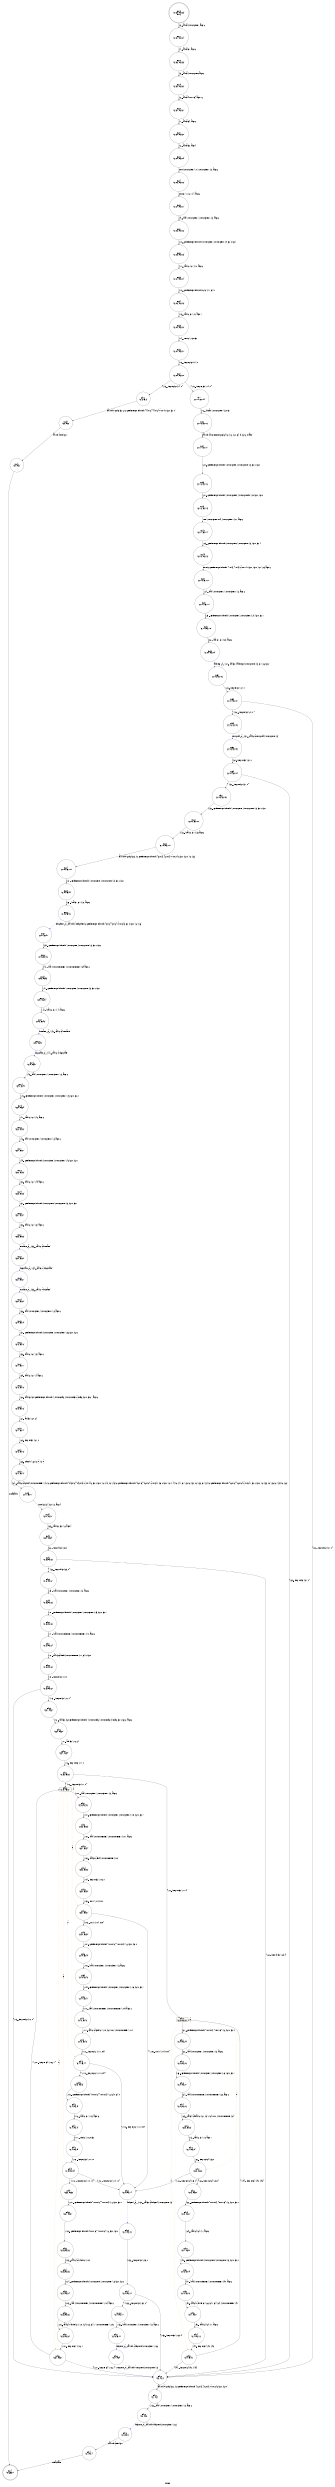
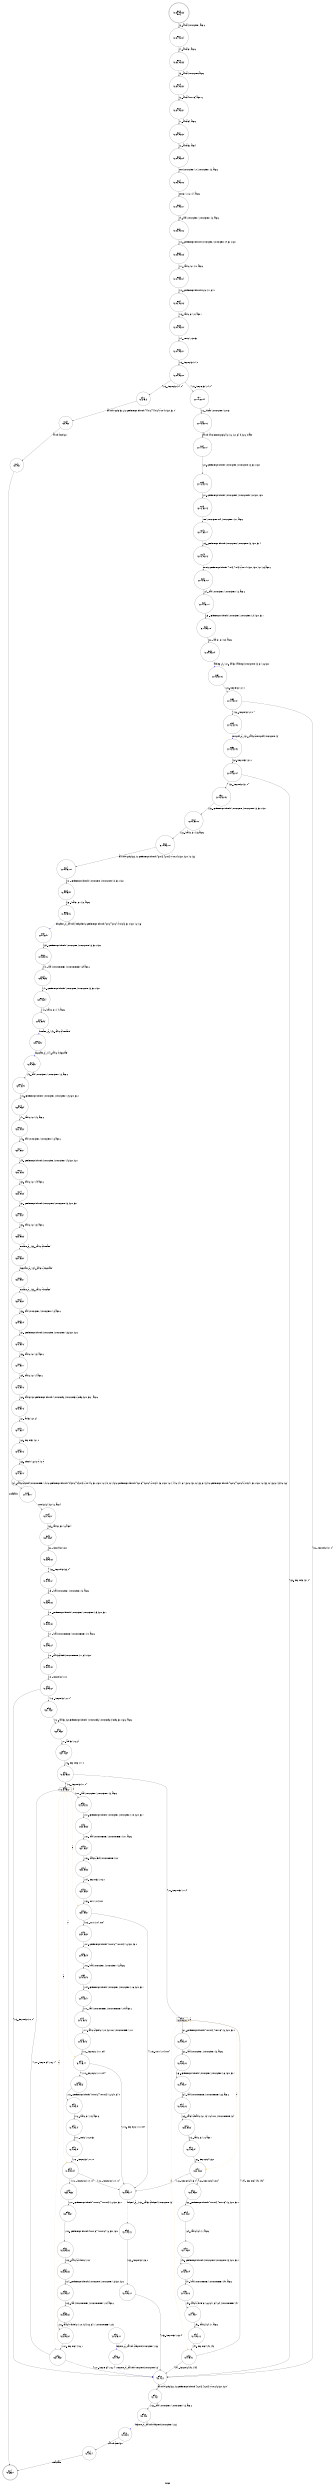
  digraph {
    label=bounce
    node [shape=circle]
    n1 [label="N814\n(rp:0, ep:0)\nexit" shape=doublecircle]
    n2 [label="N815\n(rp:135, ep:135)\nentry" shape=doublecircle]
    n3 [label="N817\n(rp:134, ep:134)"]
    n4 [label="N818\n(rp:133, ep:133)"]
    n5 [label="N819\n(rp:132, ep:132)"]
    n6 [label="N820\n(rp:131, ep:131)"]
    n7 [label="N821\n(rp:130, ep:130)"]
    n8 [label="N822\n(rp:129, ep:129)"]
    n9 [label="N824\n(rp:128, ep:128)"]
    n10 [label="N830\n(rp:127, ep:127)"]
    n11 [label="N831\n(rp:126, ep:126)"]
    n12 [label="N832\n(rp:125, ep:125)"]
    n13 [label="N833\n(rp:124, ep:124)"]
    n14 [label="N834\n(rp:123, ep:123)"]
    n15 [label="N835\n(rp:122, ep:122)"]
    n16 [label="N836\n(rp:121, ep:121)"]
    n17 [label="N837\n(rp:120, ep:120)"]
    n18 [label="N976\n(rp:3, ep:3)"]
    n19 [label="N977\n(rp:119, ep:119)"]
    n20 [label="N839\n(rp:2, ep:2)"]
    n21 [label="N842\n(rp:118, ep:118)"]
    n22 [label="N840\n(rp:1, ep:1)"]
    n23 [label="N844\n(rp:117, ep:117)"]
    n24 [label="N845\n(rp:116, ep:116)"]
    n25 [label="N846\n(rp:115, ep:115)"]
    n26 [label="N848\n(rp:114, ep:114)"]
    n27 [label="N849\n(rp:113, ep:113)"]
    n28 [label="N850\n(rp:112, ep:112)"]
    n29 [label="N851\n(rp:111, ep:111)"]
    n30 [label="N852\n(rp:110, ep:110)"]
    n31 [label="N853\n(rp:109, ep:109)"]
    n32 [label="N854\n(rp:108, ep:108)"]
    n33 [label="N855\n(rp:107, ep:107)"]
    n34 [label="N979\n(rp:106, ep:106)"]
    n35 [label="N970\n(rp:8, ep:8)"]
    n36 [label="N858\n(rp:105, ep:105)"]
    n37 [label="N971\n(rp:7, ep:7)"]
    n38 [label="N859\n(rp:104, ep:104)"]
    n39 [label="N972\n(rp:6, ep:6)"]
    n40 [label="N981\n(rp:103, ep:103)"]
    n41 [label="N862\n(rp:102, ep:102)"]
    n42 [label="N863\n(rp:101, ep:101)"]
    n43 [label="N864\n(rp:100, ep:100)"]
    n44 [label="N865\n(rp:99, ep:99)"]
    n45 [label="N866\n(rp:98, ep:98)"]
    n46 [label="N867\n(rp:97, ep:97)"]
    n47 [label="N868\n(rp:96, ep:96)"]
    n48 [label="N869\n(rp:95, ep:95)"]
    n49 [label="N870\n(rp:94, ep:94)"]
    n50 [label="N871\n(rp:93, ep:93)"]
    n51 [label="N872\n(rp:92, ep:92)"]
    n52 [label="N873\n(rp:91, ep:91)"]
    n53 [label="N874\n(rp:90, ep:90)"]
    n54 [label="N875\n(rp:89, ep:89)"]
    n55 [label="N876\n(rp:88, ep:88)"]
    n56 [label="N877\n(rp:87, ep:87)"]
    n57 [label="N878\n(rp:86, ep:86)"]
    n58 [label="N879\n(rp:85, ep:85)"]
    n59 [label="N880\n(rp:84, ep:84)"]
    n60 [label="N881\n(rp:83, ep:83)"]
    n61 [label="N882\n(rp:82, ep:82)"]
    n62 [label="N883\n(rp:81, ep:81)"]
    n63 [label="N884\n(rp:80, ep:80)"]
    n64 [label="N885\n(rp:79, ep:79)"]
    n65 [label="N886\n(rp:78, ep:78)"]
    n66 [label="N887\n(rp:77, ep:77)"]
    n67 [label="N888\n(rp:76, ep:76)"]
    n68 [label="N889\n(rp:75, ep:75)"]
    n69 [label="N890\n(rp:74, ep:74)"]
    n70 [label="N891\n(rp:73, ep:73)"]
    n71 [label="N892\n(rp:72, ep:72)"]
    n72 [label="N893\n(rp:71, ep:71)"]
    n73 [label="N894\n(rp:70, ep:70)"]
    n74 [label="N895\n(rp:69, ep:69)"]
    n75 [label="N896\n(rp:68, ep:68)"]
    n76 [label="N983\n(rp:67, ep:67)"]
    n77 [label="N899\n(rp:66, ep:66)"]
    n78 [label="N900\n(rp:65, ep:65)"]
    n79 [label="N901\n(rp:64, ep:64)"]
    n80 [label="N902\n(rp:63, ep:63)"]
    n81 [label="N903\n(rp:62, ep:62)"]
    n82 [label="N985\n(rp:61, ep:61)"]
    n83 [label="N906\n(rp:60, ep:60)"]
    n84 [label="N907\n(rp:59, ep:59)"]
    n85 [label="N908\n(rp:58, ep:58)"]
    n86 [label="N910\n(rp:30, ep:30)" shape=box]
    n87 [label="N930\n(rp:57, ep:57)" shape=box]
    n88 [label="N911\n(rp:29, ep:29)"]
    n89 [label="N917\n(rp:23, ep:23)"]
    n90 [label="N925\n(rp:9, ep:15)"]
    n91 [label="N931\n(rp:56, ep:56)"]
    n92 [label="N949\n(rp:39, ep:39)"]
    n93 [label="N936\n(rp:51, ep:51)"]
    n94 [label="N958\n(rp:31, ep:31)"]
    n95 [label="N943\n(rp:44, ep:44)"]
    n96 [label="N912\n(rp:28, ep:28)"]
    n97 [label="N988\n(rp:16, ep:22)"]
    n98 [label="N962\n(rp:22, ep:14)"]
    n99 [label="N932\n(rp:55, ep:55)"]
    n100 [label="N997\n(rp:38, ep:38)"]
    n101 [label="N992\n(rp:50, ep:50)"]
    n102 [label="N995\n(rp:43, ep:43)"]
    n103 [label="N913\n(rp:27, ep:27)"]
    n104 [label="N919\n(rp:15, ep:21)"]
    n105 [label="N963\n(rp:21, ep:13)"]
    n106 [label="N914\n(rp:26, ep:26)"]
    n107 [label="N915\n(rp:25, ep:25)"]
    n108 [label="N916\n(rp:24, ep:24)"]
    n109 [label="N920\n(rp:14, ep:20)"]
    n110 [label="N964\n(rp:20, ep:12)"]
    n111 [label="N921\n(rp:13, ep:19)"]
    n112 [label="N922\n(rp:12, ep:18)"]
    n113 [label="N923\n(rp:11, ep:17)"]
    n114 [label="N924\n(rp:10, ep:16)"]
    n115 [label="N933\n(rp:54, ep:54)"]
    n116 [label="N952\n(rp:37, ep:37)"]
    n117 [label="N938\n(rp:49, ep:49)"]
    n118 [label="N946\n(rp:42, ep:42)"]
    n119 [label="N934\n(rp:53, ep:53)"]
    n120 [label="N935\n(rp:52, ep:52)"]
    n121 [label="N939\n(rp:48, ep:48)"]
    n122 [label="N940\n(rp:47, ep:47)"]
    n123 [label="N941\n(rp:46, ep:46)"]
    n124 [label="N942\n(rp:45, ep:45)"]
    n125 [label="N947\n(rp:41, ep:41)"]
    n126 [label="N948\n(rp:40, ep:40)"]
    n127 [label="N953\n(rp:36, ep:36)"]
    n128 [label="N954\n(rp:35, ep:35)"]
    n129 [label="N955\n(rp:34, ep:34)"]
    n130 [label="N956\n(rp:33, ep:33)"]
    n131 [label="N957\n(rp:32, ep:32)"]
-   n132 [label="N1001\n(rp:19, ep:11)"]
    n133 [label="N967\n(rp:18, ep:10)"]
    n134 [label="N968\n(rp:17, ep:9)"]
    n135 [label="N973\n(rp:5, ep:5)"]
    n136 [label="N974\n(rp:4, ep:4)"]
    n2 -> n3 [label="%3 = alloca %struct.qitem*, align 8"]
    n3 -> n4 [label="%4 = alloca i8*, align 8"]
    n4 -> n5 [label="%5 = alloca %struct.queue, align 8"]
    n5 -> n6 [label="%6 = alloca [1000 x i8], align 16"]
    n6 -> n7 [label="%7 = alloca i64, align 8"]
    n7 -> n8 [label="%8 = alloca i32, align 4"]
    n8 -> n9 [label="store %struct.qitem* %0, %struct.qitem** %3, align 8"]
    n9 -> n10 [label="store i8* %1, i8** %4, align 8"]
    n10 -> n11 [label="%9 = load %struct.qitem*, %struct.qitem** %3, align 8"]
    n11 -> n12 [label="%10 = getelementptr inbounds %struct.qitem, %struct.qitem* %9, i32 0, i32 1"]
    n12 -> n13 [label="%11 = load i8*, i8** %10, align 8"]
    n13 -> n14 [label="%12 = getelementptr inbounds i8, i8* %11, i64 0"]
    n14 -> n15 [label="%13 = load i8, i8* %12, align 1"]
    n15 -> n16 [label="%14 = sext i8 %13 to i32"]
    n16 -> n17 [label="%15 = icmp eq i32 %14, 0"]
    n17 -> n18 [label="[%15 = icmp eq i32 %14, 0]"]
    n17 -> n19 [label="[!(%15 = icmp eq i32 %14, 0)]"]
    n18 -> n20 [label="call void @syslog(i32 6, i8* getelementptr inbounds ([44 x i8], [44 x i8]* @.str.40, i32 0, i32 0))"]
    n19 -> n21 [label="%18 = bitcast %struct.queue* %5 to i8*"]
    n20 -> n22 [label="call void @exit(i32 1)"]
    n21 -> n23 [label="call void @llvm.memset.p0i8.i64(i8* %18, i8 0, i64 40, i32 8, i1 false)"]
    n22 -> n1 [label=unreachable]
    n23 -> n24 [label="%20 = getelementptr inbounds %struct.queue, %struct.queue* %5, i32 0, i32 0"]
    n24 -> n25 [label="%21 = getelementptr inbounds %struct.queueh, %struct.queueh* %20, i32 0, i32 0"]
    n25 -> n26 [label="store %struct.qitem* null, %struct.qitem** %21, align 8"]
    n26 -> n27 [label="%23 = getelementptr inbounds %struct.queue, %struct.queue* %5, i32 0, i32 4"]
    n27 -> n28 [label="store i8* getelementptr inbounds ([1 x i8], [1 x i8]* @.str.1.41, i32 0, i32 0), i8** %23, align 8"]
    n28 -> n29 [label="%24 = load %struct.qitem*, %struct.qitem** %3, align 8"]
    n29 -> n30 [label="%25 = getelementptr inbounds %struct.qitem, %struct.qitem* %24, i32 0, i32 1"]
    n30 -> n31 [label="%26 = load i8*, i8** %25, align 8"]
    n31 -> n32 [color=blue label="add_recp --@-- %27 = call i32 @add_recp(%struct.queue* %5, i8* %26, i32 2)" style=dashed]
    n32 -> n33 [label="%28 = icmp ne i32 %27, 0"]
    n33 -> n34 [label="[!(%28 = icmp ne i32 %27, 0)]"]
    n33 -> n35 [label="[%28 = icmp ne i32 %27, 0]"]
    n34 -> n36 [color=blue label="newspoolf --@-- %31 = call i32 @newspoolf(%struct.queue* %5)" style=dashed]
    n35 -> n37 [label="call void @syslog(i32 2, i8* getelementptr inbounds ([26 x i8], [26 x i8]* @.str.8.48, i32 0, i32 0))"]
    n36 -> n38 [label="%32 = icmp ne i32 %31, 0"]
    n37 -> n39 [label="%138 = load %struct.qitem*, %struct.qitem** %3, align 8"]
    n38 -> n35 [label="[%32 = icmp ne i32 %31, 0]"]
    n38 -> n40 [label="[!(%32 = icmp ne i32 %31, 0)]"]
    n39 -> n135 [color=blue label="delqueue --@-- call void @delqueue(%struct.qitem* %138)" style=dashed]
    n40 -> n41 [label="%35 = getelementptr inbounds %struct.queue, %struct.queue* %5, i32 0, i32 1"]
    n41 -> n42 [label="%36 = load i8*, i8** %35, align 8"]
    n42 -> n43 [label="call void @syslog(i32 3, i8* getelementptr inbounds ([32 x i8], [32 x i8]* @.str.2.42, i32 0, i32 0), i8* %36)"]
    n43 -> n44 [label="%37 = getelementptr inbounds %struct.queue, %struct.queue* %5, i32 0, i32 1"]
    n44 -> n45 [label="%38 = load i8*, i8** %37, align 8"]
    n45 -> n46 [color=blue label="setlogident --@-- call void @setlogident(i8* getelementptr inbounds ([3 x i8], [3 x i8]* @.str.3.43, i32 0, i32 0), i8* %38)" style=dashed]
    n46 -> n47 [label="%39 = getelementptr inbounds %struct.queue, %struct.queue* %5, i32 0, i32 2"]
    n47 -> n48 [label="%40 = load %struct._IO_FILE*, %struct._IO_FILE** %39, align 8"]
    n48 -> n49 [label="%41 = getelementptr inbounds %struct.queue, %struct.queue* %5, i32 0, i32 1"]
    n49 -> n50 [label="%42 = load i8*, i8** %41, align 8"]
    n50 -> n51 [color=blue label="hostname --@-- %43 = call i8* @hostname()" style=dashed]
    n51 -> n52 [color=blue label="rfc822date --@-- %44 = call i8* @rfc822date()" style=dashed]
    n52 -> n53 [label="%45 = load %struct.qitem*, %struct.qitem** %3, align 8"]
    n53 -> n54 [label="%46 = getelementptr inbounds %struct.qitem, %struct.qitem* %45, i32 0, i32 2"]
    n54 -> n55 [label="%47 = load i8*, i8** %46, align 8"]
    n55 -> n56 [label="%48 = load %struct.qitem*, %struct.qitem** %3, align 8"]
    n56 -> n57 [label="%49 = getelementptr inbounds %struct.qitem, %struct.qitem* %48, i32 0, i32 1"]
    n57 -> n58 [label="%50 = load i8*, i8** %49, align 8"]
    n58 -> n59 [label="%51 = getelementptr inbounds %struct.queue, %struct.queue* %5, i32 0, i32 1"]
    n59 -> n60 [label="%52 = load i8*, i8** %51, align 8"]
    n60 -> n61 [color=blue label="hostname --@-- %53 = call i8* @hostname()" style=dashed]
    n61 -> n62 [color=blue label="rfc822date --@-- %54 = call i8* @rfc822date()" style=dashed]
    n62 -> n63 [color=blue label="hostname --@-- %55 = call i8* @hostname()" style=dashed]
    n63 -> n64 [label="%56 = load %struct.qitem*, %struct.qitem** %3, align 8"]
    n64 -> n65 [label="%57 = getelementptr inbounds %struct.qitem, %struct.qitem* %56, i32 0, i32 2"]
    n65 -> n66 [label="%58 = load i8*, i8** %57, align 8"]
    n66 -> n67 [label="%59 = load i8*, i8** %4, align 8"]
    n67 -> n68 [label="%60 = load i32, i32* getelementptr inbounds (%struct.config, %struct.config* @config, i32 0, i32 6), align 8"]
    n68 -> n69 [label="%61 = and i32 %60, 64"]
    n69 -> n70 [label="%62 = icmp ne i32 %61, 0"]
    n70 -> n71 [label="%63 = select i1 %62, i8* @, i8* @"]
    n71 -> n72 [label="%64 = call i32 @fprintf(%struct._IO_FILE* %40, i8* getelementptr inbounds ([245 x i8], [245 x i8]* @.str.4.46, i32 0, i32 0), i8* %42, i8* %43, i8* getelementptr inbounds ([26 x i8], [26 x i8]* @.str.5.47, i32 0, i32 0), i8* %44, i8* %47, i8* %50, i8* %52, i8* %53, i8* %54, i8* getelementptr inbounds ([26 x i8], [26 x i8]* @.str.5.47, i32 0, i32 0), i8* %55, i8* %58, i8* %59, i8* %63)"]
    n72 -> n73 [label="store i32 %64, i32* %8, align 4"]
    n73 -> n74 [label="%65 = load i32, i32* %8, align 4"]
    n74 -> n75 [label="%66 = icmp slt i32 %65, 0"]
-   n75 -> n35 [label="[%66 = icmp slt i32 %65, 0]"]
    n75 -> n76 [label="[!(%66 = icmp slt i32 %65, 0)]"]
    n76 -> n77 [label="%69 = load %struct.qitem*, %struct.qitem** %3, align 8"]
    n77 -> n78 [label="%70 = getelementptr inbounds %struct.qitem, %struct.qitem* %69, i32 0, i32 7"]
    n78 -> n79 [label="%71 = load %struct._IO_FILE*, %struct._IO_FILE** %70, align 8"]
    n79 -> n80 [label="%72 = call i32 @fseek(%struct._IO_FILE* %71, i64 0, i32 0)"]
    n80 -> n81 [label="%73 = icmp ne i32 %72, 0"]
    n81 -> n35 [label="[%73 = icmp ne i32 %72, 0]"]
    n81 -> n82 [label="[!(%73 = icmp ne i32 %72, 0)]"]
    n82 -> n83 [label="%76 = load i32, i32* getelementptr inbounds (%struct.config, %struct.config* @config, i32 0, i32 6), align 8"]
    n83 -> n84 [label="%77 = and i32 %76, 64"]
    n84 -> n85 [label="%78 = icmp ne i32 %77, 0"]
    n85 -> n86 [label="[%78 = icmp ne i32 %77, 0]"]
    n85 -> n87 [label="[!(%78 = icmp ne i32 %77, 0)]"]
    n86 -> n86 [color=orange label="@" style=dashed]
    n86 -> n88 [label="%81 = getelementptr inbounds [1000 x i8], [1000 x i8]* %6, i32 0, i32 0"]
    n86 -> n89 [color=orange label="@" style=dashed]
    n86 -> n90 [color=orange label="@" style=dashed]
    n87 -> n87 [color=orange label="@" style=dashed]
    n87 -> n91 [label="%100 = load %struct.qitem*, %struct.qitem** %3, align 8"]
    n87 -> n92 [color=orange label="@" style=dashed]
    n87 -> n93 [color=orange label="@" style=dashed]
    n87 -> n94 [color=orange label="@" style=dashed]
    n87 -> n95 [color=orange label="@" style=dashed]
    n88 -> n96 [label="%82 = load %struct.qitem*, %struct.qitem** %3, align 8"]
    n89 -> n97 [label="[%86 = icmp ugt i64 %85, 0]"]
    n89 -> n98 [label="[!(%86 = icmp ugt i64 %85, 0)]"]
    n90 -> n35 [label="[%94 = icmp ne i64 %92, %93]"]
    n90 -> n86 [label="[!(%94 = icmp ne i64 %92, %93)]"]
    n91 -> n99 [label="%101 = getelementptr inbounds %struct.qitem, %struct.qitem* %100, i32 0, i32 7"]
    n92 -> n98 [label="[%118 = icmp eq i32 %117, 10]"]
    n92 -> n100 [label="[!(%118 = icmp eq i32 %117, 10)]"]
    n93 -> n98 [label="[!(%105 = xor i1 %104, true)]"]
    n93 -> n101 [label="[%105 = xor i1 %104, true]"]
    n94 -> n35 [label="[%127 = icmp ne i64 %126, 1]"]
    n94 -> n87 [label="[!(%127 = icmp ne i64 %126, 1)]"]
    n95 -> n98 [label="[%112 = icmp eq i8* %111, null]"]
    n95 -> n102 [label="[!(%112 = icmp eq i8* %111, null)]"]
    n96 -> n103 [label="%83 = getelementptr inbounds %struct.qitem, %struct.qitem* %82, i32 0, i32 7"]
    n97 -> n104 [label="%88 = getelementptr inbounds [1000 x i8], [1000 x i8]* %6, i32 0, i32 0"]
    n98 -> n105 [color=blue label="linkspool --@-- %132 = call i32 @linkspool(%struct.queue* %5)" style=dashed]
    n99 -> n115 [label="%102 = load %struct._IO_FILE*, %struct._IO_FILE** %101, align 8"]
    n100 -> n116 [label="%121 = getelementptr inbounds [1000 x i8], [1000 x i8]* %6, i32 0, i32 0"]
    n101 -> n117 [label="%107 = getelementptr inbounds [1000 x i8], [1000 x i8]* %6, i32 0, i32 0"]
    n102 -> n118 [label="%115 = getelementptr inbounds [1000 x i8], [1000 x i8]* %6, i64 0, i64 0"]
    n103 -> n106 [label="%84 = load %struct._IO_FILE*, %struct._IO_FILE** %83, align 8"]
    n104 -> n109 [label="%89 = load i64, i64* %7, align 8"]
    n105 -> n110 [label="%133 = icmp ne i32 %132, 0"]
    n106 -> n107 [label="%85 = call i64 @fread(i8* %81, i64 1, i64 1000, %struct._IO_FILE* %84)"]
    n107 -> n108 [label="%13 = load i8, i8* %12, align 1"]
    n108 -> n89 [label="%86 = icmp ugt i64 %85, 0"]
    n109 -> n111 [label="%90 = getelementptr inbounds %struct.queue, %struct.queue* %5, i32 0, i32 2"]
    n110 -> n35 [label="[%133 = icmp ne i32 %132, 0]"]
-   n110 -> n132 [label="[!(%133 = icmp ne i32 %132, 0)]"]
    n111 -> n112 [label="%91 = load %struct._IO_FILE*, %struct._IO_FILE** %90, align 8"]
    n112 -> n113 [label="%92 = call i64 @fwrite(i8* %88, i64 1, i64 %89, %struct._IO_FILE* %91)"]
    n113 -> n114 [label="%93 = load i64, i64* %7, align 8"]
    n114 -> n90 [label="%94 = icmp ne i64 %92, %93"]
    n115 -> n119 [label="%103 = call i32 @feof(%struct._IO_FILE* %102)"]
    n116 -> n127 [label="%122 = getelementptr inbounds [1000 x i8], [1000 x i8]* %6, i32 0, i32 0"]
    n117 -> n121 [label="%108 = load %struct.qitem*, %struct.qitem** %3, align 8"]
    n118 -> n125 [label="%116 = load i8, i8* %115, align 16"]
    n119 -> n120 [label="%104 = icmp ne i32 %103, 0"]
    n120 -> n93 [label="%105 = xor i1 %104, true"]
    n121 -> n122 [label="%109 = getelementptr inbounds %struct.qitem, %struct.qitem* %108, i32 0, i32 7"]
    n122 -> n123 [label="%110 = load %struct._IO_FILE*, %struct._IO_FILE** %109, align 8"]
    n123 -> n124 [label="%111 = call i8* @fgets(i8* %107, i32 1000, %struct._IO_FILE* %110)"]
    n124 -> n95 [label="%112 = icmp eq i8* %111, null"]
    n125 -> n126 [label="%117 = sext i8 %116 to i32"]
    n126 -> n92 [label="%118 = icmp eq i32 %117, 10"]
    n127 -> n128 [label="%123 = call i64 @strlen(i8* %122)"]
    n128 -> n129 [label="%124 = getelementptr inbounds %struct.queue, %struct.queue* %5, i32 0, i32 2"]
    n129 -> n130 [label="%125 = load %struct._IO_FILE*, %struct._IO_FILE** %124, align 8"]
    n130 -> n131 [label="%126 = call i64 @fwrite(i8* %121, i64 %123, i64 1, %struct._IO_FILE* %125)"]
    n131 -> n94 [label="%127 = icmp ne i64 %126, 1"]
-   n132 -> n133 [label="%136 = load %struct.qitem*, %struct.qitem** %3, align 8"]
    n133 -> n134 [color=blue label="delqueue --@-- call void @delqueue(%struct.qitem* %136)" style=dashed]
    n134 -> n35 [color=blue label="run_queue --@-- call void @run_queue(%struct.queue* %5)" style=dashed]
    n135 -> n136 [label="call void @exit(i32 1)"]
    n136 -> n1 [label=unreachable]
  }
